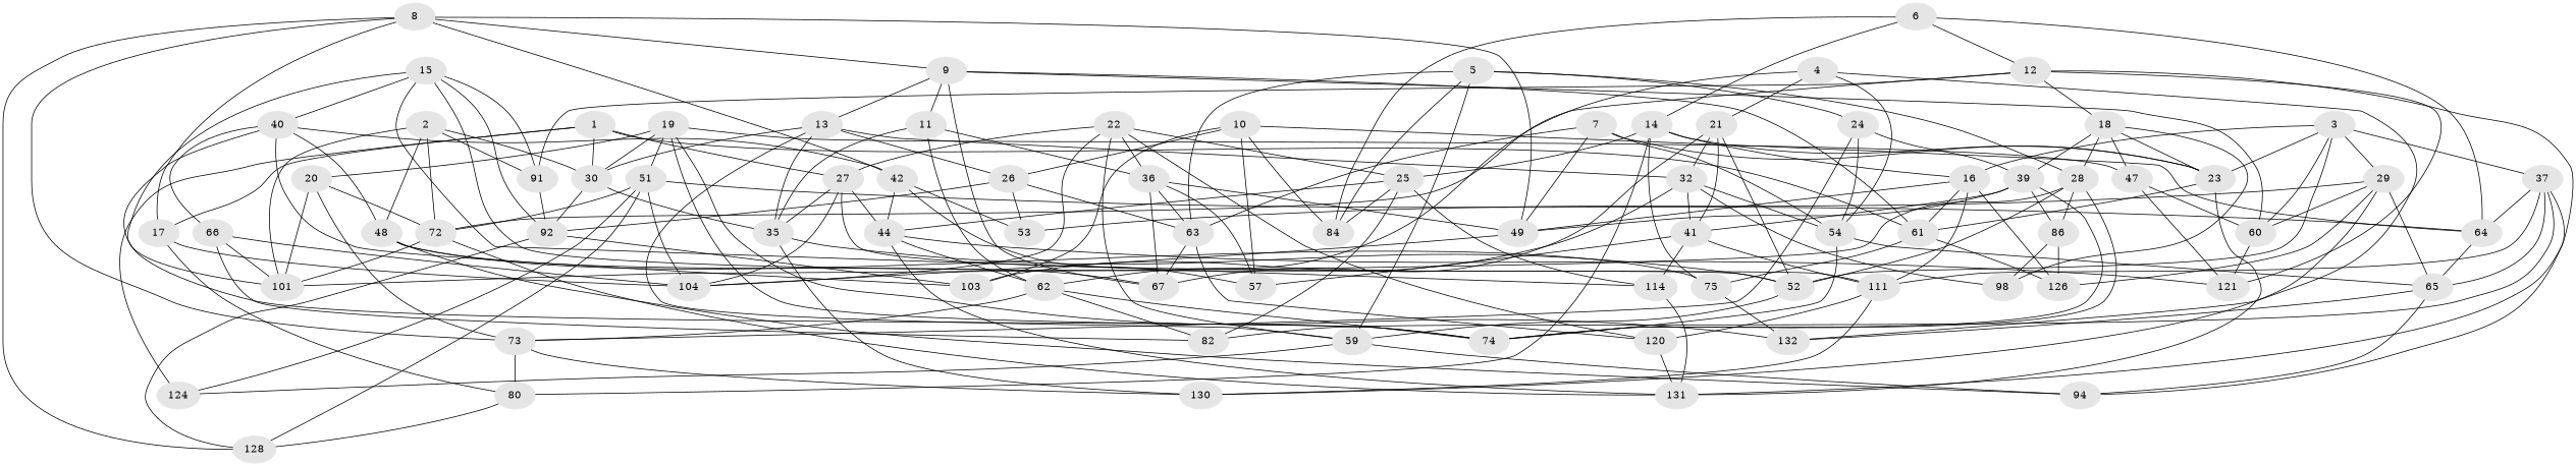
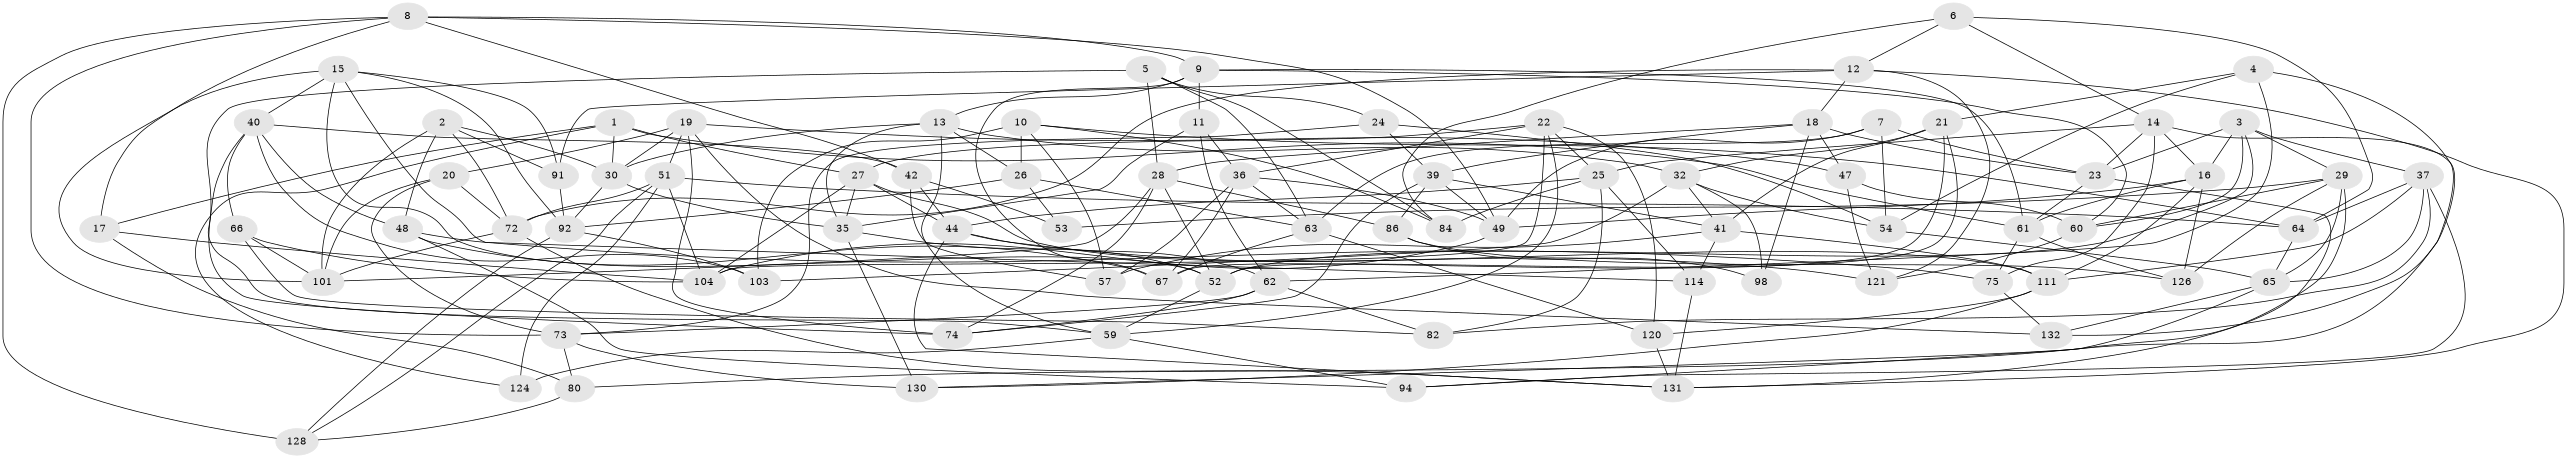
  graph {
    node [color=gray90 style=filled]
    1 [super="+76"]
    17
    27 [super="+115"]
    30 [super="+106"]
    61 [super="+88"]
    124
    80
    104 [super="+129"]
    35 [super="+50"]
    111 [super="+118"]
    44 [super="+113"]
    92 [super="+110"]
    75
    126
    2 [super="+78"]
    48 [super="+77"]
    72 [super="+122"]
    91
    101 [super="+105"]
    67 [super="+69"]
    94
    131 [super="+133"]
    3 [super="+95"]
    16 [super="+117"]
    23 [super="+125"]
    29 [super="+123"]
    37 [super="+58"]
    52 [super="+70"]
    60
    49 [super="+90"]
    53
    65 [super="+107"]
    130
    64 [super="+79"]
    82
    59 [super="+68"]
    121
    21 [super="+43"]
    32 [super="+97"]
    41 [super="+89"]
    4
    54 [super="+56"]
    62 [super="+119"]
    132
    74 [super="+112"]
    73 [super="+108"]
    5 [super="+34"]
    24
    28 [super="+109"]
    63 [super="+102"]
    84
    39 [super="+83"]
    86
    120
    12 [super="+99"]
    18 [super="+81"]
    6
    14 [super="+85"]
    25 [super="+96"]
    7
    8 [super="+38"]
    9 [super="+127"]
    42 [super="+71"]
    128
    11
    13 [super="+93"]
    57
    36 [super="+45"]
    26 [super="+87"]
    10 [super="+55"]
    103
    47
    98
    114
    15 [super="+116"]
    40 [super="+46"]
    66
    19 [super="+31"]
    20
    51 [super="+100"]
    22 [super="+33"]
    1 -- 17
    1 -- 27
    1 -- 30
    1 -- 61
    1 -- 124 [weight=2]
    17 -- 80
    17 -- 104
    27 -- 104
    27 -- 35
    27 -- 111
    27 -- 44
    30 -- 35
    30 -- 92
    61 -- 75
    61 -- 126
    80 -- 128
    35 -- 52
    35 -- 130
    111 -- 130
    111 -- 120
    44 -- 131
    44 -- 121
    44 -- 62
    92 -- 128
    92 -- 103
    75 -- 132
    2 -- 30
    2 -- 48 [weight=2]
    2 -- 72
    2 -- 91
    2 -- 101
    48 -- 75
    48 -- 67
    48 -- 94
    72 -- 101
    72 -- 131
    91 -- 92
    3 -- 16
    3 -- 23
    3 -- 29
    3 -- 37
    3 -- 52
    3 -- 60
    16 -- 61
    16 -- 111
    16 -- 126
    16 -- 49
    23 -- 61
    23 -- 131
    29 -- 126
    29 -- 60
    29 -- 53
    29 -- 65
    29 -- 130
    37 -- 111
    37 -- 94
    37 -- 65
    37 -- 64
    37 -- 82
    52 -- 59
    60 -- 121
    49 -- 104
    65 -- 94
    65 -- 132
    64 -- 65
    59 -- 124
    59 -- 94
    21 -- 67 [weight=2]
    21 -- 52
    21 -- 32
    21 -- 41
    32 -- 41
    32 -- 54
    32 -- 103
    32 -- 98
    41 -- 111
    41 -- 57
    41 -- 114
    4 -- 21
    4 -- 54
    4 -- 62
    4 -- 132
    54 -- 65
-   54 -- 74
    62 -- 82
    62 -- 74
    62 -- 73
    73 -- 80
    73 -- 130
    5 -- 59
    5 -- 24
    5 -- 28
    5 -- 63
    5 -- 84
    24 -- 54
    24 -- 73
    24 -- 39
    28 -- 101
    28 -- 52
    28 -- 74
    28 -- 86
    63 -- 67
    63 -- 120
    39 -- 49
    39 -- 41
    39 -- 74
    39 -- 86
    86 -- 126
    86 -- 98
    120 -- 131
    12 -- 72
    12 -- 91
    12 -- 131
    12 -- 121
    12 -- 18
    18 -- 23
    18 -- 28
    18 -- 39
    18 -- 47
    18 -- 98
    6 -- 64
    6 -- 84
    6 -- 12
    6 -- 14
    14 -- 80
    14 -- 75
    14 -- 16
    14 -- 23
    14 -- 25
    25 -- 44
    25 -- 82
    25 -- 84
    25 -- 114
    7 -- 23
    7 -- 49
    7 -- 54
    7 -- 63
    8 -- 17
    8 -- 49
    8 -- 73
    8 -- 9
    8 -- 42
    8 -- 128
    9 -- 61
    9 -- 67
    9 -- 60
    9 -- 11
    9 -- 13
    42 -- 44
    42 -- 53 [weight=2]
    42 -- 57
    11 -- 35
    11 -- 62
    11 -- 36
    13 -- 30
    13 -- 35
    13 -- 59
    13 -- 32
    13 -- 26
    36 -- 67
    36 -- 49
    36 -- 63
    36 -- 57
    26 -- 92
    26 -- 53
    26 -- 63
    10 -- 64
    10 -- 84
    10 -- 57
    10 -- 26 [weight=2]
    10 -- 103
    47 -- 60
    47 -- 121
    114 -- 131
    15 -- 92
    15 -- 91
    15 -- 101
    15 -- 52
    15 -- 114
    15 -- 40
    40 -- 48
    40 -- 74
    40 -- 42
    40 -- 103
    40 -- 66
    66 -- 104
    66 -- 101
    66 -- 82
    19 -- 30
    19 -- 132
    19 -- 74
    19 -- 47
    19 -- 20
    19 -- 51
    20 -- 72
    20 -- 101
    20 -- 73
    51 -- 124
    51 -- 104
    51 -- 72
    51 -- 64
    51 -- 128
    22 -- 27
    22 -- 104
    22 -- 59
    22 -- 120
    22 -- 25
    22 -- 36
  }
